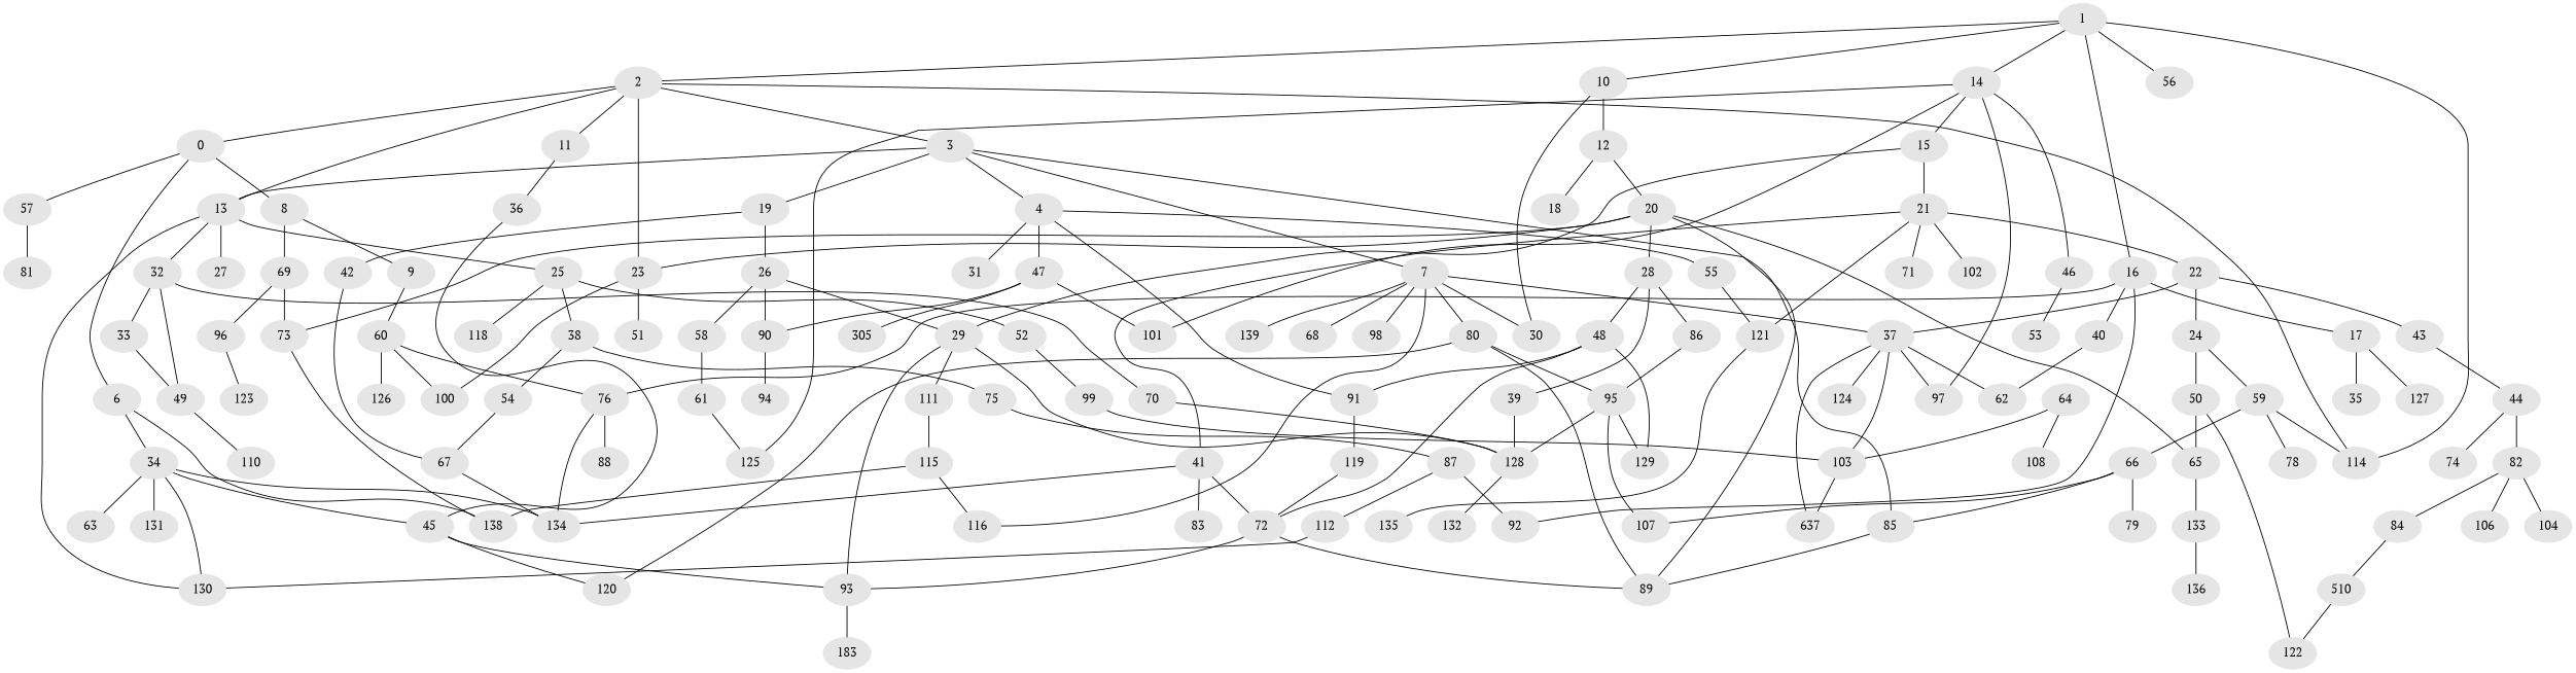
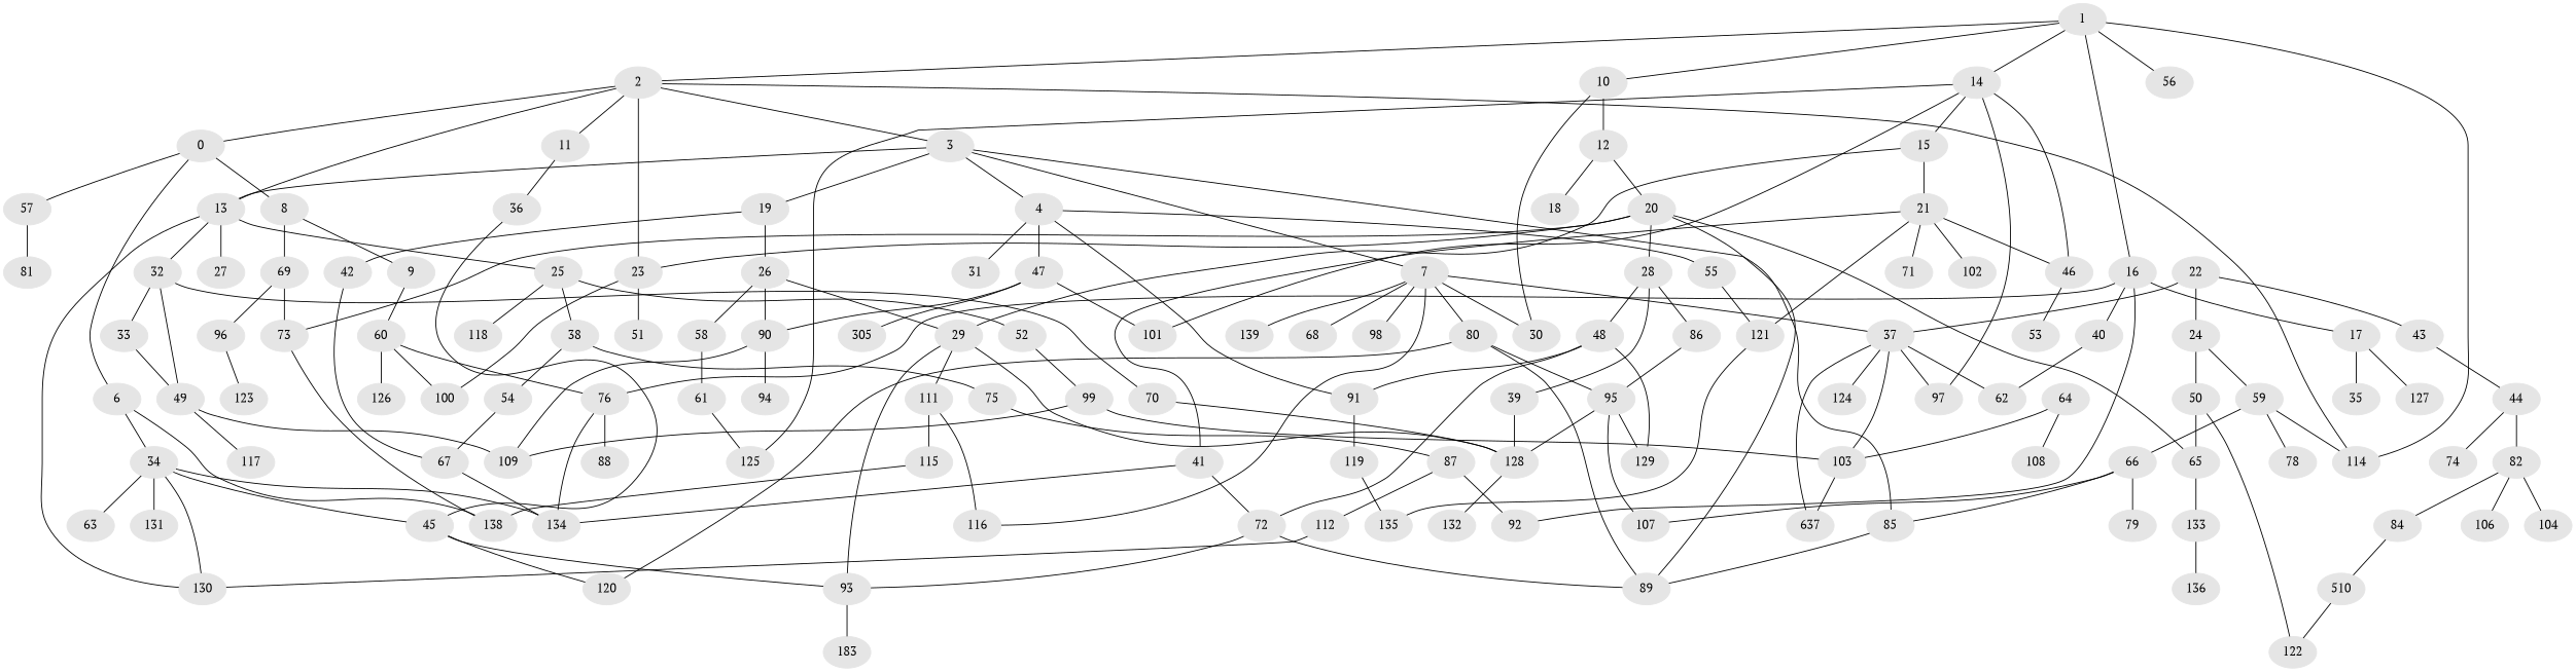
  graph {
    fontname="PT Serif"
    node [color=gray90 fontname="PT Serif" style=filled]
    edge [fontname="PT Serif"]
    1
    2
    10
    14
    16
    56
    114
    3
    n9 [label=0]
    11
    13
    23
    30
    12
    15
    46
    97
    101
    125
    17
    40
    76
    92
    4
    7
    19
    85
    6
    8
    57
    36
    25
    27
    32
    130
    51
    100
    31
    47
    55
    91
    37
    68
    80
    98
    116
    139
    26
    42
    89
    90
    n52 [label=305]
    121
    119
    34
    138
    9
    69
    81
    45
    63
    131
    134
    62
    124
    n66 [label=637]
    103
    120
    95
    60
    73
    96
+   109
    94
    126
    18
    20
    28
    65
    38
    52
    118
    33
    49
    70
    21
    29
    53
    22
    41
    71
    102
    93
    111
    128
    35
    127
    88
    58
    67
    39
    48
    86
    133
    24
    43
    72
-   83
    135
    50
    59
    44
    122
    66
    78
    54
    75
    99
    61
    87
    112
    129
    n123 [label=183]
    115
    132
-   117 [label=110]
+   117
    64
    108
    74
    82
    84
    104
    106
    79
    107
    136
    123
    n138 [label=510]
    1 -- 2
    1 -- 10
    1 -- 14
    1 -- 16
    1 -- 56
    1 -- 114
    2 -- 114
    2 -- 3
    2 -- n9
    2 -- 11
    2 -- 13
    2 -- 23
    10 -- 30
    10 -- 12
    14 -- 15
    14 -- 46
    14 -- 97
    14 -- 101
    14 -- 125
    16 -- 17
    16 -- 40
    16 -- 76
    16 -- 92
    3 -- 13
    3 -- 4
    3 -- 7
    3 -- 19
    3 -- 85
    n9 -- 6
    n9 -- 8
    n9 -- 57
    11 -- 36
    13 -- 25
    13 -- 27
    13 -- 32
    13 -- 130
    23 -- 51
    23 -- 100
    12 -- 18
    12 -- 20
    15 -- 21
    15 -- 29
    46 -- 53
    17 -- 35
    17 -- 127
    40 -- 62
    76 -- 134
    76 -- 88
    4 -- 31
    4 -- 47
    4 -- 55
    4 -- 91
    7 -- 30
    7 -- 37
    7 -- 68
    7 -- 80
    7 -- 98
    7 -- 116
    7 -- 139
    19 -- 26
    19 -- 42
    85 -- 89
    6 -- 34
    6 -- 138
    8 -- 9
    8 -- 69
    57 -- 81
    36 -- 45
    25 -- 38
    25 -- 52
    25 -- 118
    32 -- 33
    32 -- 49
    32 -- 70
    47 -- 101
    47 -- 90
    47 -- n52
    55 -- 121
    91 -- 119
    37 -- 97
    37 -- 62
    37 -- 124
    37 -- n66
    37 -- 103
    80 -- 89
    80 -- 120
    80 -- 95
    26 -- 90
    26 -- 29
    26 -- 58
    42 -- 67
+   90 -- 109
    90 -- 94
    121 -- 135
-   119 -- 72
+   119 -- 135
    34 -- 130
    34 -- 45
    34 -- 63
    34 -- 131
    34 -- 134
    9 -- 60
    69 -- 73
    69 -- 96
    45 -- 120
    45 -- 93
    103 -- n66
    95 -- 128
    95 -- 129
    95 -- 107
    60 -- 76
    60 -- 100
    60 -- 126
    73 -- 138
    96 -- 123
    20 -- 23
    20 -- 89
    20 -- 73
    20 -- 28
    20 -- 65
    28 -- 39
    28 -- 48
    28 -- 86
    65 -- 133
    38 -- 54
    38 -- 75
    52 -- 99
    33 -- 49
+   49 -- 109
    49 -- 117
    70 -- 128
    21 -- 121
-   21 -- 22
+   21 -- 46
    21 -- 41
    21 -- 71
    21 -- 102
    29 -- 93
    29 -- 111
    29 -- 128
    22 -- 37
    22 -- 24
    22 -- 43
    41 -- 134
    41 -- 72
-   41 -- 83
    93 -- n123
-   115 -- 116
+   111 -- 116
    111 -- 115
    128 -- 132
    58 -- 61
    67 -- 134
    39 -- 128
    48 -- 91
    48 -- 72
    48 -- 129
    86 -- 95
    133 -- 136
    24 -- 50
    24 -- 59
    43 -- 44
    72 -- 89
    72 -- 93
    50 -- 65
    50 -- 122
    59 -- 114
    59 -- 66
    59 -- 78
    44 -- 74
    44 -- 82
    66 -- 85
    66 -- 79
    66 -- 107
    54 -- 67
    75 -- 87
    99 -- 103
+   99 -- 109
    61 -- 125
    87 -- 92
    87 -- 112
    112 -- 130
    115 -- 138
    64 -- 103
    64 -- 108
    82 -- 84
    82 -- 104
    82 -- 106
    84 -- n138
    n138 -- 122
  }
